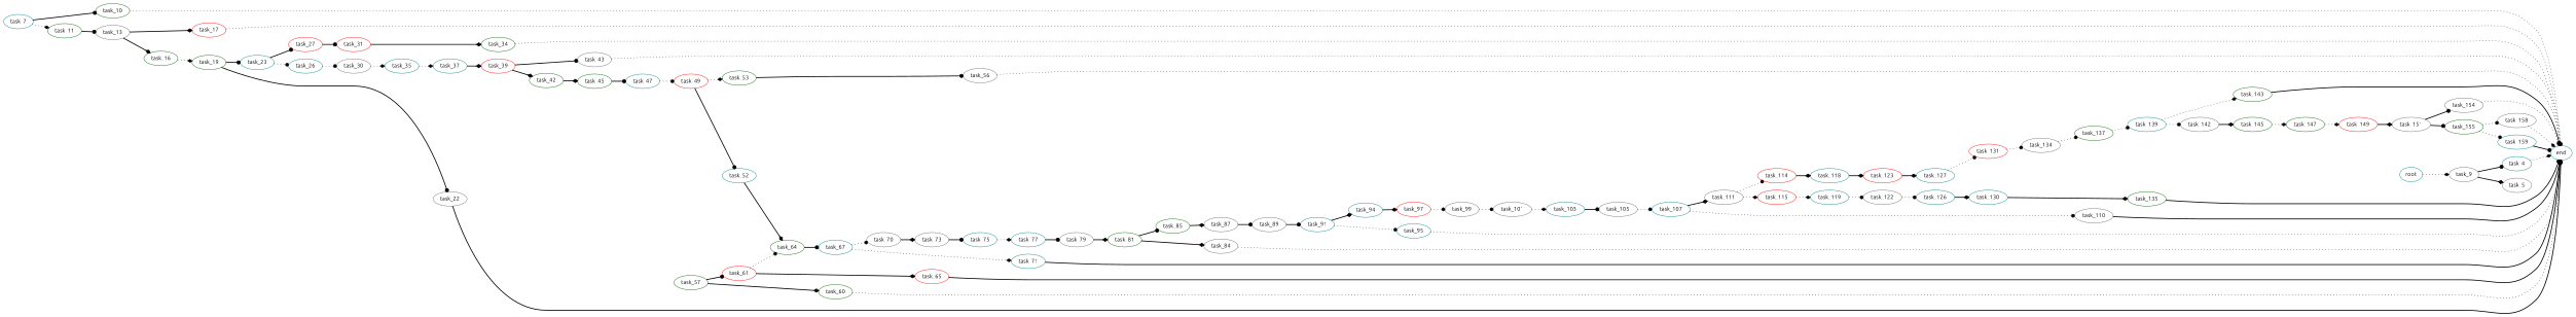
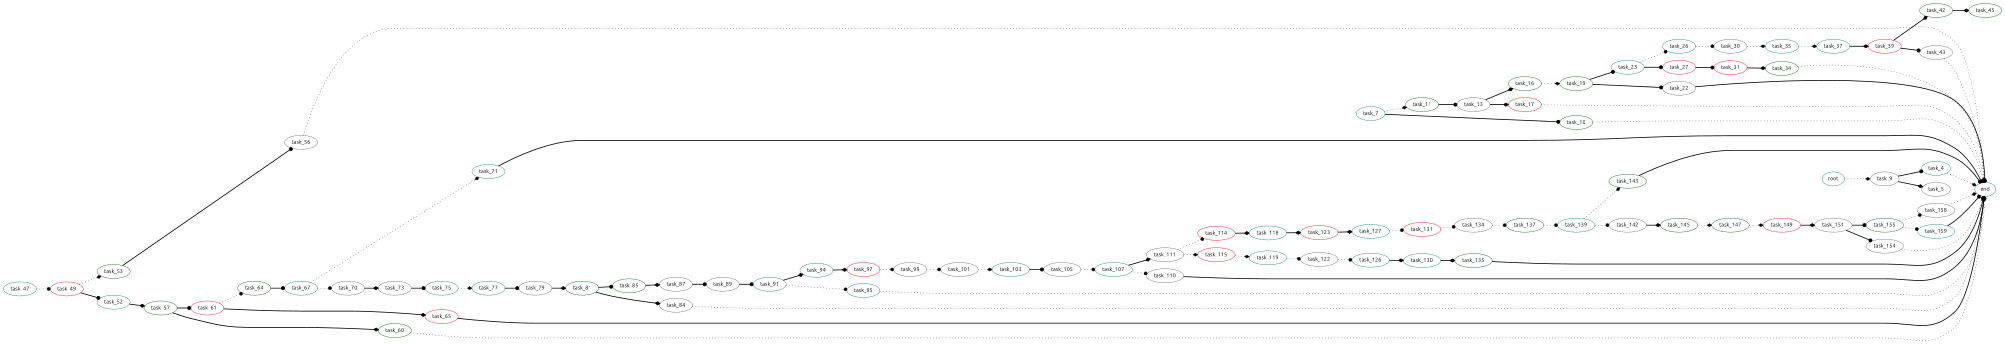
  digraph {
    fontname=Ubuntu
    rankdir=LR
    node [color=teal fontname=Ubuntu]
    edge [arrowhead=dot fontname=Ubuntu style=bold]
    n1 [color=gray40 label=task_9]
    root
    task_4
    task_5 [color=gray40]
    end
    task_10 [color=darkgreen]
    task_7
    task_11 [color=darkgreen]
    task_13 [color=gray40]
    task_16 [color=darkgreen]
    task_17 [color=red]
    task_19 [color=darkgreen]
    task_22 [color=gray40]
    task_23
    task_26
    task_27 [color=red]
    task_30 [color=gray40]
    task_31 [color=red]
    task_35
    task_34 [color=darkgreen]
    task_37
    task_39 [color=red]
    task_42 [color=darkgreen]
    task_43 [color=gray40]
    task_45 [color=darkgreen]
    task_47
    task_49 [color=red]
    task_52
    task_53 [color=darkgreen]
    task_57 [color=darkgreen]
    task_56 [color=gray40]
    task_60 [color=darkgreen]
    task_61 [color=red]
    task_64 [color=darkgreen]
    task_65 [color=red]
    task_67
    task_70 [color=gray40]
    task_71
    task_73 [color=gray40]
    task_75
    task_77
    task_79 [color=gray40]
    task_81 [color=darkgreen]
    task_84 [color=gray40]
    task_85 [color=darkgreen]
    task_87 [color=gray40]
    task_89 [color=gray40]
    task_91
    task_94
    task_95
    task_97 [color=red]
    task_99 [color=gray40]
    task_101 [color=gray40]
    task_103
    task_105 [color=gray40]
    task_107
    task_110 [color=gray40]
    task_111 [color=gray40]
    task_114 [color=red]
    task_115 [color=red]
    task_118
    task_119
    task_123 [color=red]
    task_122 [color=gray40]
    task_127
    task_126
    task_130
    task_131 [color=red]
    task_135 [color=darkgreen]
    task_134 [color=gray40]
    task_137 [color=darkgreen]
    task_139
    task_142 [color=gray40]
    task_143 [color=darkgreen]
    task_145 [color=darkgreen]
    task_147 [color=darkgreen]
    task_149 [color=red]
    task_151 [color=gray40]
    task_154 [color=gray40]
    task_155 [color=darkgreen]
    task_158 [color=gray40]
    task_159
    n1 -> task_4
    n1 -> task_5 [arrowhead=diamond]
    root -> n1 [arrowhead=diamond style=dotted]
    task_4 -> end [arrowhead=diamond style=dotted]
    task_10 -> end [style=dotted]
    task_7 -> task_10
    task_7 -> task_11 [arrowhead=diamond style=dotted]
    task_11 -> task_13
    task_13 -> task_16 [arrowhead=diamond]
    task_13 -> task_17 [arrowhead=diamond]
    task_16 -> task_19 [arrowhead=diamond style=dotted]
    task_17 -> end [arrowhead=diamond style=dotted]
    task_19 -> task_22
    task_19 -> task_23
    task_22 -> end
    task_23 -> task_26 [style=dotted]
    task_23 -> task_27
    task_26 -> task_30 [style=dotted]
    task_27 -> task_31
    task_30 -> task_35 [arrowhead=diamond style=dotted]
    task_31 -> task_34 [arrowhead=diamond]
    task_35 -> task_37 [arrowhead=diamond style=dotted]
    task_34 -> end [arrowhead=diamond style=dotted]
    task_37 -> task_39 [arrowhead=diamond]
    task_39 -> task_42 [arrowhead=diamond]
    task_39 -> task_43
    task_42 -> task_45 [arrowhead=diamond]
    task_43 -> end [style=dotted]
-   task_45 -> task_47
    task_47 -> task_49 [style=dotted]
    task_49 -> task_52
    task_49 -> task_53 [arrowhead=diamond style=dotted]
-   task_52 -> task_64 [arrowhead=diamond]
+   task_52 -> task_57 [arrowhead=diamond]
    task_53 -> task_56
    task_57 -> task_60 [arrowhead=diamond]
    task_57 -> task_61
    task_56 -> end [style=dotted]
    task_60 -> end [arrowhead=diamond style=dotted]
    task_61 -> task_64 [style=dotted]
    task_61 -> task_65 [arrowhead=diamond]
    task_64 -> task_67
    task_65 -> end [arrowhead=diamond]
    task_67 -> task_70 [style=dotted]
    task_67 -> task_71 [arrowhead=diamond style=dotted]
    task_70 -> task_73 [arrowhead=diamond]
    task_71 -> end
    task_73 -> task_75
    task_75 -> task_77 [arrowhead=diamond style=dotted]
    task_77 -> task_79
    task_79 -> task_81 [arrowhead=diamond]
    task_81 -> task_84 [arrowhead=diamond]
    task_81 -> task_85
    task_84 -> end [arrowhead=diamond style=dotted]
    task_85 -> task_87 [arrowhead=diamond]
    task_87 -> task_89
    task_89 -> task_91
    task_91 -> task_94 [arrowhead=diamond]
    task_91 -> task_95 [style=dotted]
    task_94 -> task_97 [arrowhead=diamond]
    task_95 -> end [arrowhead=diamond style=dotted]
    task_97 -> task_99 [style=dotted]
    task_99 -> task_101 [style=dotted]
    task_101 -> task_103 [arrowhead=diamond style=dotted]
    task_103 -> task_105
    task_105 -> task_107 [style=dotted]
    task_107 -> task_110 [style=dotted]
    task_107 -> task_111 [arrowhead=diamond]
    task_110 -> end [arrowhead=diamond]
    task_111 -> task_114 [style=dotted]
    task_111 -> task_115 [arrowhead=diamond style=dotted]
    task_114 -> task_118 [arrowhead=diamond]
    task_115 -> task_119 [arrowhead=diamond style=dotted]
    task_118 -> task_123 [arrowhead=diamond]
    task_119 -> task_122 [style=dotted]
    task_123 -> task_127 [arrowhead=diamond]
    task_122 -> task_126 [style=dotted]
    task_127 -> task_131 [style=dotted]
    task_126 -> task_130 [arrowhead=diamond]
    task_130 -> task_135 [arrowhead=diamond]
    task_131 -> task_134 [style=dotted]
    task_135 -> end
    task_134 -> task_137 [style=dotted]
    task_137 -> task_139 [style=dotted]
    task_139 -> task_142 [style=dotted]
    task_139 -> task_143 [arrowhead=diamond style=dotted]
    task_142 -> task_145 [arrowhead=diamond]
    task_143 -> end
    task_145 -> task_147 [arrowhead=diamond style=dotted]
    task_147 -> task_149 [arrowhead=diamond style=dotted]
    task_149 -> task_151 [arrowhead=diamond]
    task_151 -> task_154
    task_151 -> task_155
    task_154 -> end [arrowhead=diamond style=dotted]
    task_155 -> task_158 [style=dotted]
    task_155 -> task_159 [style=dotted]
    task_158 -> end [arrowhead=diamond style=dotted]
    task_159 -> end
  }
